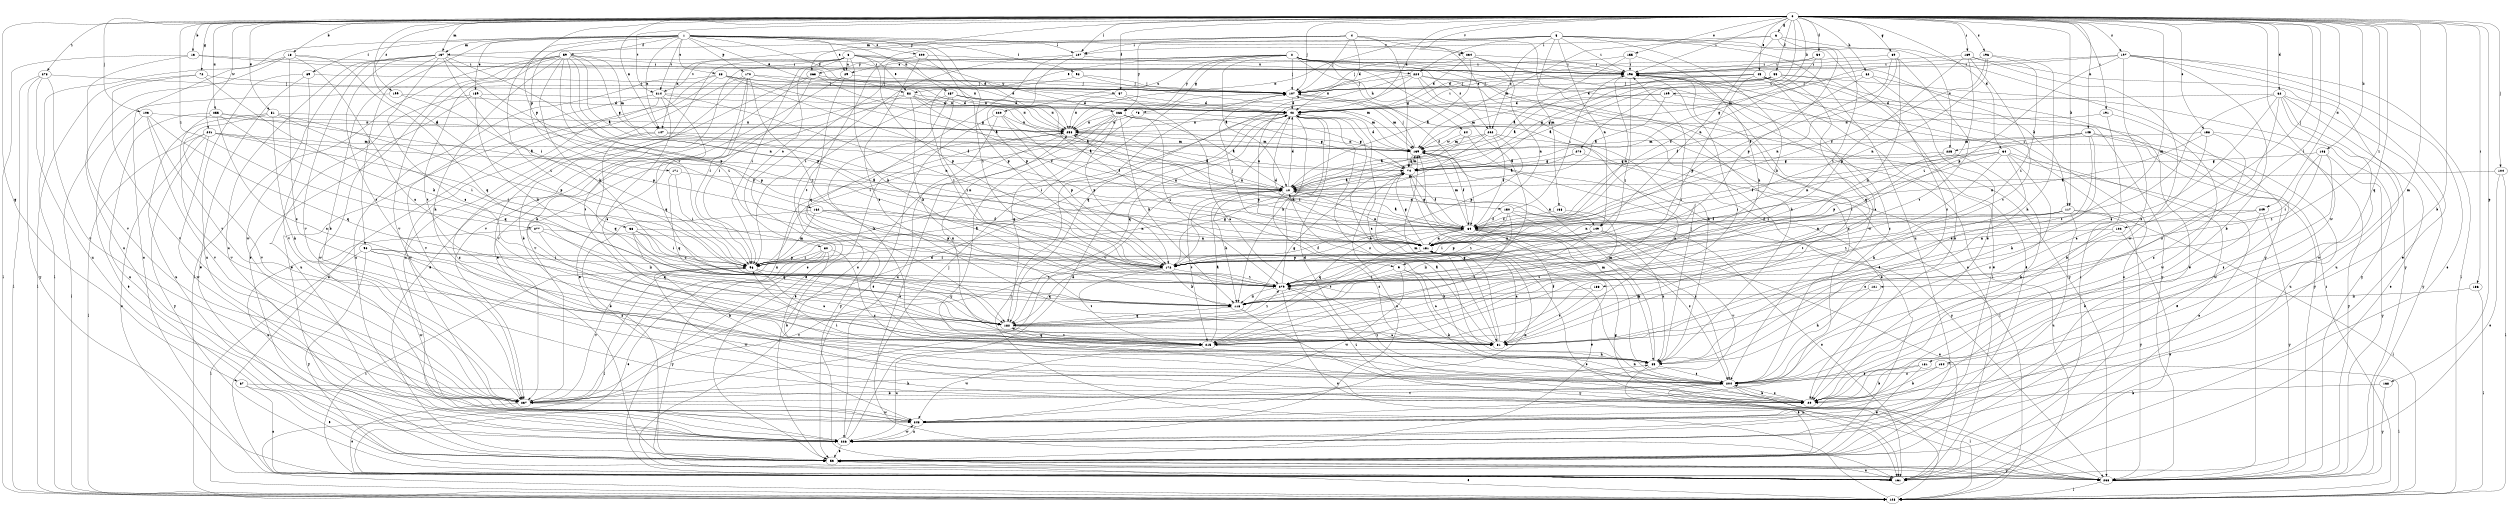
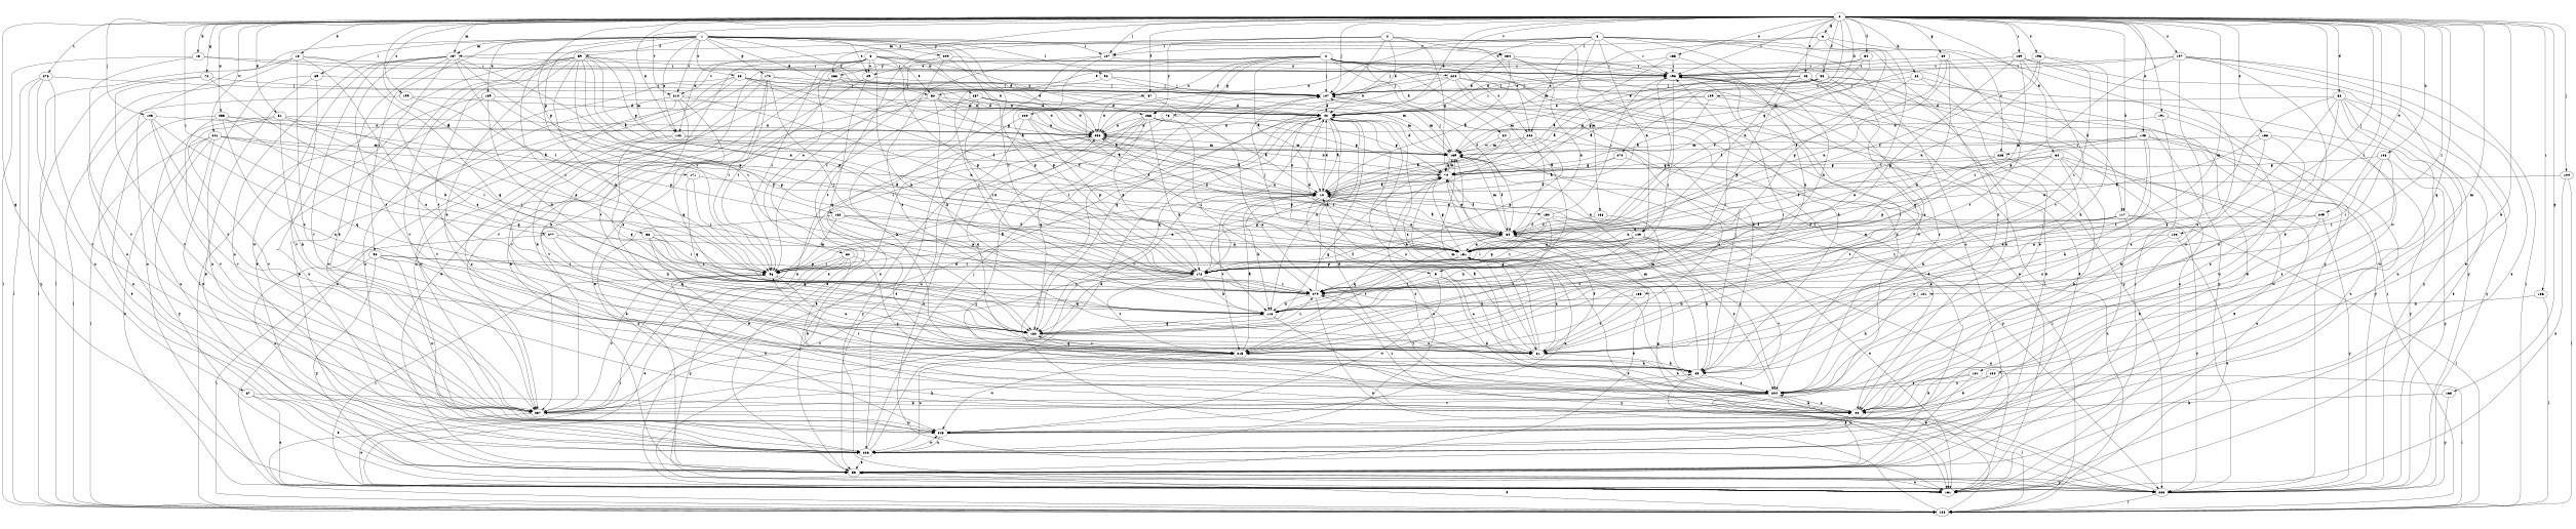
  strict digraph {
    0
    6
    13
    18
    20
    32
    34
    38
    42
    45
    51
    54
    55
    57
    67
    69
    72
    82
    102
    103
    104
    107
    108
    109
    117
    121
    127
    133
    134
    137
    145
-   147
+   147 [label=142]
    155
    158
    162
    168
    181
    186
    189
    191
    193
    196
    197
    199
    214
    234
    241
    248
    249
    255
    263
    270
    277
    278
    279
    172
    149
    139
    268
    237
    128
    204
    226
    31
    182
    161
    215
    64
    85
    53
    74
    96
    151
    10
    118
    258
    225
    1
    9
    23
    29
    52
    59
    89
    90
    92
    159
    170
    171
    200
    257
    2
    73
    84
    202
    220
    266
    150
    3
    30
    224
    4
    5
    138
    0 -> 6 [label=a]
    0 -> 13 [label=b]
    0 -> 18 [label=b]
    0 -> 20 [label=b]
    0 -> 32 [label=d]
    0 -> 34 [label=d]
    0 -> 38 [label=d]
    0 -> 42 [label=d]
    0 -> 45 [label=e]
    0 -> 51 [label=e]
    0 -> 54 [label=f]
    0 -> 55 [label=f]
    0 -> 57 [label=f]
    0 -> 67 [label=g]
    0 -> 69 [label=g]
    0 -> 72 [label=g]
    0 -> 82 [label=h]
    0 -> 102 [label=j]
    0 -> 103 [label=j]
    0 -> 104 [label=j]
    0 -> 107 [label=j]
    0 -> 108 [label=k]
    0 -> 109 [label=k]
    0 -> 117 [label=k]
    0 -> 121 [label=l]
    0 -> 127 [label=l]
    0 -> 133 [label=m]
    0 -> 134 [label=m]
    0 -> 137 [label=m]
    0 -> 145 [label=n]
    0 -> 147 [label=n]
    0 -> 155 [label=o]
    0 -> 158 [label=o]
    0 -> 162 [label=p]
    0 -> 168 [label=p]
    0 -> 181 [label=q]
    0 -> 186 [label=r]
    0 -> 189 [label=r]
    0 -> 191 [label=r]
    0 -> 193 [label=r]
    0 -> 196 [label=s]
    0 -> 197 [label=s]
    0 -> 199 [label=s]
    0 -> 214 [label=t]
    0 -> 234 [label=v]
    0 -> 241 [label=w]
    0 -> 248 [label=w]
    0 -> 249 [label=x]
    0 -> 255 [label=x]
    0 -> 263 [label=y]
    0 -> 270 [label=z]
    0 -> 277 [label=z]
    0 -> 278 [label=z]
    0 -> 279 [label=z]
    6 -> 127 [label=l]
    6 -> 279 [label=z]
    6 -> 172 [label=p]
    6 -> 149 [label=n]
    6 -> 139 [label=m]
    6 -> 268 [label=y]
    13 -> 42 [label=d]
    13 -> 193 [label=r]
    13 -> 237 [label=v]
    13 -> 128 [label=l]
    18 -> 193 [label=r]
    18 -> 128 [label=l]
    18 -> 204 [label=s]
    18 -> 226 [label=u]
    18 -> 31 [label=c]
    18 -> 182 [label=q]
    20 -> 42 [label=d]
    20 -> 279 [label=z]
    20 -> 204 [label=s]
    32 -> 42 [label=d]
    32 -> 248 [label=w]
    32 -> 268 [label=y]
    32 -> 204 [label=s]
    32 -> 226 [label=u]
    32 -> 31 [label=c]
    32 -> 161 [label=o]
    32 -> 215 [label=t]
    34 -> 172 [label=p]
    34 -> 204 [label=s]
    34 -> 161 [label=o]
    34 -> 215 [label=t]
    34 -> 64 [label=f]
    34 -> 85 [label=h]
    34 -> 53 [label=e]
    34 -> 74 [label=g]
    38 -> 20 [label=b]
    38 -> 279 [label=z]
    38 -> 182 [label=q]
    38 -> 96 [label=i]
    38 -> 151 [label=n]
    42 -> 193 [label=r]
    42 -> 237 [label=v]
    42 -> 204 [label=s]
    42 -> 31 [label=c]
    42 -> 182 [label=q]
    42 -> 85 [label=h]
    42 -> 96 [label=i]
+   42 -> 10 [label=a]
    42 -> 118 [label=k]
    42 -> 258 [label=x]
    45 -> 107 [label=j]
    45 -> 172 [label=p]
    45 -> 268 [label=y]
    45 -> 31 [label=c]
    45 -> 161 [label=o]
    45 -> 53 [label=e]
    45 -> 74 [label=g]
    45 -> 10 [label=a]
    51 -> 172 [label=p]
    51 -> 237 [label=v]
    51 -> 226 [label=u]
    51 -> 85 [label=h]
    51 -> 96 [label=i]
    51 -> 258 [label=x]
    54 -> 42 [label=d]
    54 -> 193 [label=r]
    54 -> 64 [label=f]
    54 -> 74 [label=g]
    55 -> 20 [label=b]
    55 -> 42 [label=d]
    55 -> 107 [label=j]
    55 -> 268 [label=y]
    55 -> 182 [label=q]
    55 -> 74 [label=g]
    55 -> 10 [label=a]
    57 -> 42 [label=d]
    57 -> 31 [label=c]
    57 -> 258 [label=x]
    67 -> 20 [label=b]
    67 -> 161 [label=o]
    67 -> 53 [label=e]
    69 -> 193 [label=r]
    69 -> 215 [label=t]
    69 -> 64 [label=f]
    69 -> 151 [label=n]
    69 -> 118 [label=k]
    72 -> 107 [label=j]
    72 -> 237 [label=v]
    72 -> 128 [label=l]
    72 -> 118 [label=k]
    82 -> 20 [label=b]
    82 -> 107 [label=j]
    82 -> 64 [label=f]
    82 -> 53 [label=e]
    102 -> 31 [label=c]
    102 -> 161 [label=o]
    102 -> 151 [label=n]
    103 -> 237 [label=v]
    103 -> 182 [label=q]
    103 -> 215 [label=t]
    103 -> 53 [label=e]
    103 -> 258 [label=x]
    104 -> 128 [label=l]
    104 -> 161 [label=o]
    104 -> 10 [label=a]
    107 -> 42 [label=d]
    107 -> 139 [label=m]
    108 -> 279 [label=z]
    108 -> 268 [label=y]
    108 -> 204 [label=s]
    108 -> 74 [label=g]
    108 -> 96 [label=i]
    109 -> 42 [label=d]
    109 -> 139 [label=m]
    109 -> 268 [label=y]
    109 -> 10 [label=a]
    117 -> 279 [label=z]
    117 -> 268 [label=y]
    117 -> 128 [label=l]
    117 -> 226 [label=u]
    117 -> 64 [label=f]
    117 -> 151 [label=n]
    121 -> 85 [label=h]
    121 -> 118 [label=k]
    127 -> 193 [label=r]
    127 -> 172 [label=p]
    127 -> 161 [label=o]
    127 -> 96 [label=i]
    133 -> 215 [label=t]
    133 -> 118 [label=k]
    134 -> 20 [label=b]
    134 -> 128 [label=l]
    134 -> 204 [label=s]
    137 -> 20 [label=b]
    137 -> 193 [label=r]
    137 -> 248 [label=w]
    137 -> 279 [label=z]
    137 -> 172 [label=p]
    137 -> 237 [label=v]
    137 -> 226 [label=u]
    137 -> 31 [label=c]
    137 -> 215 [label=t]
    137 -> 151 [label=n]
    145 -> 248 [label=w]
    145 -> 139 [label=m]
    145 -> 226 [label=u]
    145 -> 31 [label=c]
    145 -> 85 [label=h]
    145 -> 151 [label=n]
    145 -> 225 [label=r]
    147 -> 139 [label=m]
    147 -> 204 [label=s]
    147 -> 182 [label=q]
    147 -> 151 [label=n]
    155 -> 193 [label=r]
    155 -> 10 [label=a]
    155 -> 118 [label=k]
    155 -> 258 [label=x]
    158 -> 139 [label=m]
    158 -> 268 [label=y]
    158 -> 204 [label=s]
    158 -> 31 [label=c]
    158 -> 151 [label=n]
    162 -> 20 [label=b]
    162 -> 172 [label=p]
    162 -> 64 [label=f]
    162 -> 96 [label=i]
    162 -> 151 [label=n]
    168 -> 20 [label=b]
    168 -> 268 [label=y]
    181 -> 20 [label=b]
    181 -> 204 [label=s]
    181 -> 53 [label=e]
    186 -> 128 [label=l]
    186 -> 118 [label=k]
    189 -> 193 [label=r]
    189 -> 248 [label=w]
    189 -> 279 [label=z]
    189 -> 172 [label=p]
    189 -> 268 [label=y]
    189 -> 215 [label=t]
    191 -> 20 [label=b]
    191 -> 248 [label=w]
    191 -> 258 [label=x]
    193 -> 107 [label=j]
    193 -> 279 [label=z]
    193 -> 204 [label=s]
    193 -> 53 [label=e]
    193 -> 151 [label=n]
    196 -> 193 [label=r]
    196 -> 279 [label=z]
    196 -> 64 [label=f]
    196 -> 85 [label=h]
    196 -> 151 [label=n]
    197 -> 20 [label=b]
    197 -> 193 [label=r]
    197 -> 172 [label=p]
    197 -> 139 [label=m]
    197 -> 128 [label=l]
    197 -> 204 [label=s]
    197 -> 161 [label=o]
    197 -> 53 [label=e]
    199 -> 42 [label=d]
    199 -> 172 [label=p]
    199 -> 128 [label=l]
    214 -> 42 [label=d]
    214 -> 248 [label=w]
    214 -> 237 [label=v]
    214 -> 31 [label=c]
    214 -> 182 [label=q]
    214 -> 151 [label=n]
    234 -> 42 [label=d]
    234 -> 107 [label=j]
    234 -> 193 [label=r]
    234 -> 128 [label=l]
    234 -> 151 [label=n]
    234 -> 10 [label=a]
    241 -> 248 [label=w]
    241 -> 139 [label=m]
    241 -> 268 [label=y]
    241 -> 128 [label=l]
    241 -> 161 [label=o]
    241 -> 64 [label=f]
    241 -> 96 [label=i]
    248 -> 226 [label=u]
    248 -> 151 [label=n]
    249 -> 20 [label=b]
    249 -> 268 [label=y]
    249 -> 64 [label=f]
    249 -> 151 [label=n]
    255 -> 237 [label=v]
    255 -> 226 [label=u]
    255 -> 31 [label=c]
    255 -> 182 [label=q]
    255 -> 10 [label=a]
    255 -> 258 [label=x]
    263 -> 20 [label=b]
    263 -> 107 [label=j]
    263 -> 215 [label=t]
    263 -> 74 [label=g]
    263 -> 96 [label=i]
    263 -> 258 [label=x]
    270 -> 20 [label=b]
    270 -> 74 [label=g]
    270 -> 10 [label=a]
    277 -> 226 [label=u]
    277 -> 182 [label=q]
    277 -> 151 [label=n]
    277 -> 118 [label=k]
    278 -> 107 [label=j]
    278 -> 268 [label=y]
    278 -> 237 [label=v]
    278 -> 128 [label=l]
    278 -> 226 [label=u]
    279 -> 42 [label=d]
    279 -> 161 [label=o]
    279 -> 118 [label=k]
    172 -> 279 [label=z]
    172 -> 237 [label=v]
    172 -> 182 [label=q]
    172 -> 215 [label=t]
    172 -> 64 [label=f]
    172 -> 74 [label=g]
    172 -> 118 [label=k]
    149 -> 172 [label=p]
    149 -> 237 [label=v]
    149 -> 161 [label=o]
    149 -> 85 [label=h]
    149 -> 96 [label=i]
    149 -> 151 [label=n]
    149 -> 118 [label=k]
    149 -> 258 [label=x]
    139 -> 42 [label=d]
    139 -> 107 [label=j]
    139 -> 268 [label=y]
    139 -> 64 [label=f]
    139 -> 74 [label=g]
-   139 -> 258 [label=x]
+   74 -> 258 [label=x]
    268 -> 128 [label=l]
    268 -> 151 [label=n]
    237 -> 42 [label=d]
    237 -> 248 [label=w]
    237 -> 161 [label=o]
    237 -> 85 [label=h]
    237 -> 258 [label=x]
    128 -> 107 [label=j]
    128 -> 193 [label=r]
    128 -> 53 [label=e]
    128 -> 74 [label=g]
    204 -> 20 [label=b]
    204 -> 279 [label=z]
    204 -> 139 [label=m]
    204 -> 237 [label=v]
    204 -> 128 [label=l]
    204 -> 226 [label=u]
    204 -> 96 [label=i]
    226 -> 42 [label=d]
    226 -> 107 [label=j]
    226 -> 248 [label=w]
    226 -> 53 [label=e]
    31 -> 193 [label=r]
    31 -> 139 [label=m]
    31 -> 64 [label=f]
-   64 -> 85 [label=h]
+   31 -> 85 [label=h]
    31 -> 74 [label=g]
    31 -> 10 [label=a]
    182 -> 193 [label=r]
    182 -> 279 [label=z]
    182 -> 31 [label=c]
    182 -> 215 [label=t]
    182 -> 74 [label=g]
    161 -> 193 [label=r]
    161 -> 96 [label=i]
    215 -> 193 [label=r]
    215 -> 248 [label=w]
    215 -> 226 [label=u]
    215 -> 182 [label=q]
    215 -> 85 [label=h]
    215 -> 10 [label=a]
    215 -> 258 [label=x]
    64 -> 139 [label=m]
    64 -> 204 [label=s]
    64 -> 182 [label=q]
    64 -> 215 [label=t]
    64 -> 53 [label=e]
    64 -> 74 [label=g]
    64 -> 151 [label=n]
    64 -> 10 [label=a]
    64 -> 258 [label=x]
    85 -> 107 [label=j]
    85 -> 139 [label=m]
    85 -> 204 [label=s]
    85 -> 53 [label=e]
    53 -> 268 [label=y]
    53 -> 161 [label=o]
    74 -> 139 [label=m]
    74 -> 226 [label=u]
    74 -> 64 [label=f]
    74 -> 10 [label=a]
    96 -> 248 [label=w]
    96 -> 279 [label=z]
    96 -> 237 [label=v]
    96 -> 31 [label=c]
    96 -> 10 [label=a]
    151 -> 42 [label=d]
    151 -> 107 [label=j]
    151 -> 172 [label=p]
    151 -> 31 [label=c]
    151 -> 161 [label=o]
    151 -> 74 [label=g]
    151 -> 96 [label=i]
    10 -> 42 [label=d]
    10 -> 149 [label=n]
    10 -> 204 [label=s]
    10 -> 215 [label=t]
    10 -> 151 [label=n]
    10 -> 118 [label=k]
    10 -> 150 [label=n]
    118 -> 268 [label=y]
    118 -> 182 [label=q]
    258 -> 139 [label=m]
    258 -> 268 [label=y]
    258 -> 53 [label=e]
    258 -> 10 [label=a]
    225 -> 20 [label=b]
    225 -> 279 [label=z]
    225 -> 74 [label=g]
    1 -> 57 [label=f]
    1 -> 127 [label=l]
    1 -> 137 [label=m]
    1 -> 147 [label=n]
    1 -> 214 [label=t]
    1 -> 234 [label=v]
    1 -> 279 [label=z]
    1 -> 161 [label=o]
    1 -> 96 [label=i]
    1 -> 9 [label=a]
    1 -> 23 [label=c]
    1 -> 29 [label=c]
    1 -> 52 [label=e]
    1 -> 59 [label=f]
    1 -> 89 [label=i]
    1 -> 90 [label=i]
    1 -> 92 [label=i]
    1 -> 159 [label=o]
    1 -> 170 [label=p]
    1 -> 171 [label=p]
    1 -> 200 [label=s]
    1 -> 257 [label=x]
    9 -> 20 [label=b]
    9 -> 248 [label=w]
    9 -> 279 [label=z]
    9 -> 31 [label=c]
    23 -> 42 [label=d]
    23 -> 107 [label=j]
    23 -> 226 [label=u]
    23 -> 161 [label=o]
    23 -> 64 [label=f]
    23 -> 53 [label=e]
    23 -> 10 [label=a]
    29 -> 107 [label=j]
    29 -> 237 [label=v]
    29 -> 182 [label=q]
    52 -> 42 [label=d]
    52 -> 237 [label=v]
    52 -> 64 [label=f]
    52 -> 53 [label=e]
    52 -> 10 [label=a]
    52 -> 118 [label=k]
    52 -> 258 [label=x]
    59 -> 193 [label=r]
    59 -> 279 [label=z]
    59 -> 172 [label=p]
    59 -> 139 [label=m]
    59 -> 237 [label=v]
    59 -> 128 [label=l]
    59 -> 215 [label=t]
    59 -> 85 [label=h]
    59 -> 53 [label=e]
    59 -> 74 [label=g]
    59 -> 96 [label=i]
    59 -> 10 [label=a]
    59 -> 118 [label=k]
    89 -> 107 [label=j]
    89 -> 237 [label=v]
    89 -> 226 [label=u]
    89 -> 53 [label=e]
    90 -> 248 [label=w]
    90 -> 172 [label=p]
    90 -> 268 [label=y]
    90 -> 128 [label=l]
    90 -> 204 [label=s]
    90 -> 96 [label=i]
    92 -> 107 [label=j]
    92 -> 279 [label=z]
    92 -> 139 [label=m]
    159 -> 42 [label=d]
    159 -> 248 [label=w]
    159 -> 172 [label=p]
    159 -> 226 [label=u]
    159 -> 118 [label=k]
    170 -> 107 [label=j]
    170 -> 279 [label=z]
    170 -> 226 [label=u]
    170 -> 85 [label=h]
    170 -> 53 [label=e]
    170 -> 96 [label=i]
    170 -> 258 [label=x]
    171 -> 182 [label=q]
    171 -> 96 [label=i]
    171 -> 10 [label=a]
    200 -> 193 [label=r]
    200 -> 172 [label=p]
    200 -> 31 [label=c]
    200 -> 161 [label=o]
    257 -> 42 [label=d]
    257 -> 279 [label=z]
    257 -> 139 [label=m]
    257 -> 85 [label=h]
    257 -> 53 [label=e]
    257 -> 258 [label=x]
    2 -> 107 [label=j]
    2 -> 117 [label=k]
    2 -> 263 [label=y]
    2 -> 161 [label=o]
    2 -> 64 [label=f]
    2 -> 85 [label=h]
    2 -> 10 [label=a]
    2 -> 9 [label=a]
    2 -> 29 [label=c]
    2 -> 52 [label=e]
    2 -> 73 [label=g]
    2 -> 84 [label=h]
    2 -> 202 [label=s]
    2 -> 220 [label=u]
    2 -> 266 [label=y]
    73 -> 268 [label=y]
    73 -> 74 [label=g]
    73 -> 258 [label=x]
    84 -> 172 [label=p]
    84 -> 139 [label=w]
    84 -> 31 [label=c]
    202 -> 172 [label=p]
    202 -> 139 [label=m]
    202 -> 128 [label=l]
    202 -> 64 [label=f]
    202 -> 96 [label=i]
    202 -> 10 [label=a]
    220 -> 172 [label=p]
    220 -> 226 [label=u]
    220 -> 64 [label=f]
    220 -> 53 [label=e]
    220 -> 258 [label=x]
    266 -> 279 [label=z]
    266 -> 172 [label=p]
    266 -> 182 [label=q]
    266 -> 161 [label=o]
    266 -> 74 [label=g]
    266 -> 96 [label=i]
    266 -> 10 [label=a]
    266 -> 118 [label=k]
    266 -> 258 [label=x]
    150 -> 193 [label=r]
    150 -> 279 [label=z]
    150 -> 204 [label=s]
    150 -> 161 [label=o]
    150 -> 215 [label=t]
    150 -> 64 [label=f]
    3 -> 214 [label=t]
    3 -> 172 [label=p]
    3 -> 237 [label=v]
    3 -> 53 [label=e]
    3 -> 96 [label=i]
    3 -> 118 [label=k]
    3 -> 258 [label=x]
    3 -> 29 [label=c]
    3 -> 52 [label=e]
    3 -> 266 [label=y]
    3 -> 30 [label=c]
    3 -> 224 [label=u]
    30 -> 20 [label=b]
    30 -> 268 [label=y]
    30 -> 128 [label=l]
    30 -> 204 [label=s]
    30 -> 161 [label=o]
    30 -> 96 [label=i]
    224 -> 107 [label=j]
    224 -> 268 [label=y]
    224 -> 204 [label=s]
    224 -> 182 [label=q]
    224 -> 85 [label=h]
    224 -> 53 [label=e]
    224 -> 151 [label=n]
    4 -> 42 [label=d]
    4 -> 107 [label=j]
    4 -> 127 [label=l]
    4 -> 147 [label=n]
    4 -> 248 [label=w]
    4 -> 215 [label=t]
    4 -> 74 [label=g]
    4 -> 202 [label=s]
    5 -> 137 [label=m]
    5 -> 193 [label=r]
    5 -> 149 [label=n]
    5 -> 204 [label=s]
    5 -> 226 [label=u]
    5 -> 118 [label=k]
    5 -> 258 [label=x]
    5 -> 225 [label=u]
    5 -> 202 [label=s]
    5 -> 266 [label=y]
    5 -> 224 [label=u]
    5 -> 138 [label=m]
    138 -> 215 [label=t]
    138 -> 64 [label=f]
  }
